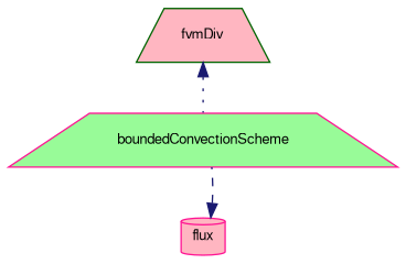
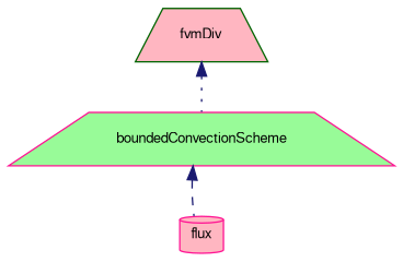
  digraph {
    rankdir=TB
    node [color=deeppink fillcolor=lightpink fontname=FreeSans fontsize=10 shape=trapezium style=filled]
    edge [color=midnightblue dir=back fontname=FreeSans fontsize=10 labelfontname=FreeSans labelfontsize=10]
    n1 [color=darkgreen fontcolor=black height=0.2 label=fvmDiv width=0.4]
    n2 [fillcolor=palegreen height=0.2 label=boundedConvectionScheme width=0.4]
    n3 [height=0.2 label=flux shape=cylinder width=0.4]
    n1 -> n2 [style=dotted]
-   n3 -> n2 [style=dashed]
+   n2 -> n3 [style=dashed]
  }
